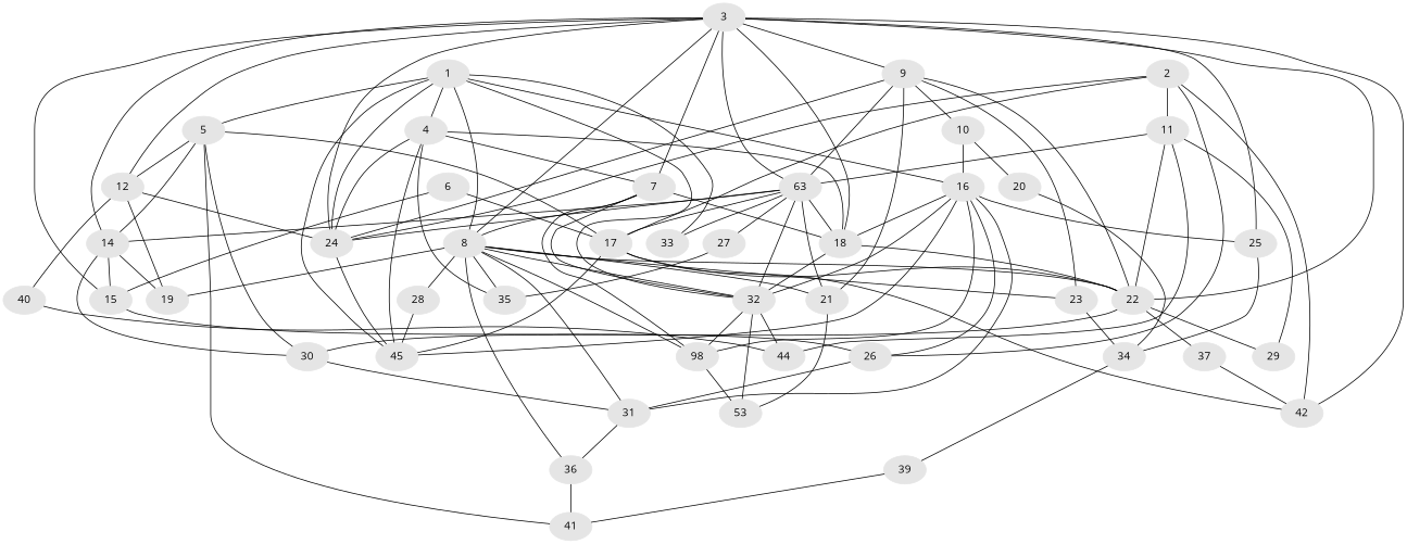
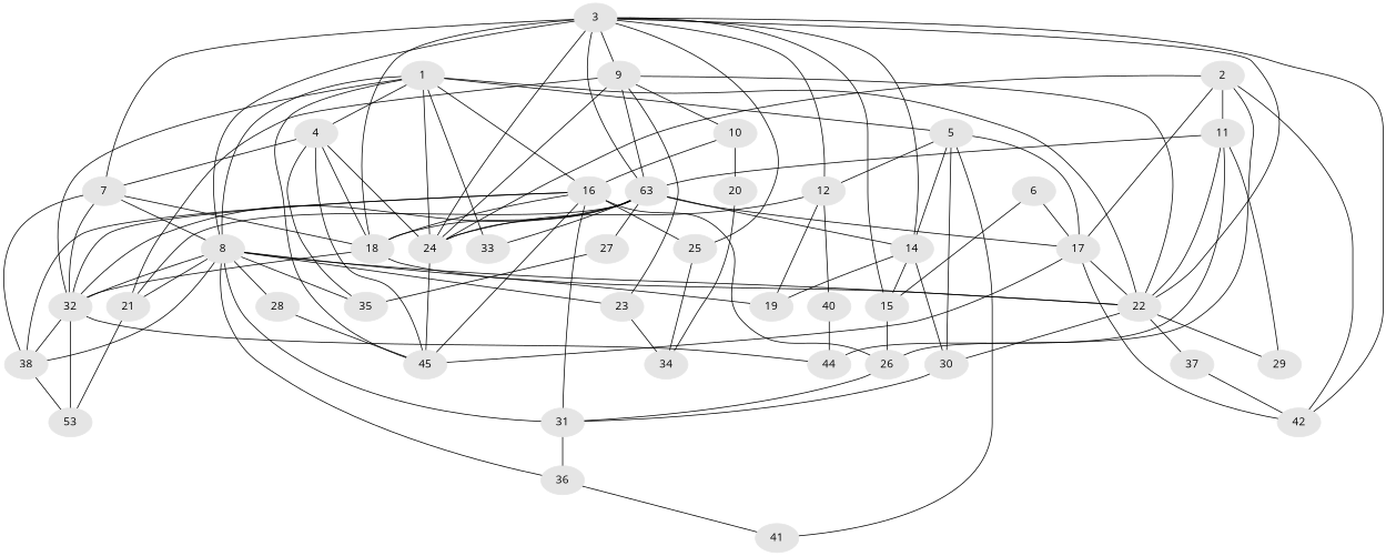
  graph {
    fontname="Open Sans"
    node [color=gray90 fontname="Open Sans" style=filled]
    edge [fontname="Open Sans" weight=1.0]
    1
    4
    5
    8
    16
    22
    24
    32
    33
    45
    7
    18
    35
    17
    12
    14
    30
    41
-   38 [label=98]
+   38
    19
    21
    23
    28
    31
    36
    26
    25
    29
    37
    44
    n31 [label=53]
    2
    11
    42
    n35 [label=63]
    3
    9
    15
    10
    40
    27
    34
    6
    20
-   39
    1 -- 4
    1 -- 5
    1 -- 8
    1 -- 16
+   1 -- 22
    1 -- 24
    1 -- 32
    1 -- 33
    1 -- 45
    4 -- 24
    4 -- 45
    4 -- 7
    4 -- 18
    4 -- 35
    5 -- 17
    5 -- 12
    5 -- 14
    5 -- 30
    5 -- 41
    8 -- 22 [weight=2.0]
    8 -- 32
    8 -- 35
    8 -- 38
    8 -- 19 [weight=3.0]
    8 -- 21
    8 -- 23
    8 -- 28
    8 -- 31
    8 -- 36
    16 -- 32
    16 -- 45
    16 -- 18
    16 -- 38 [weight=2.0]
    16 -- 31 [weight=2.0]
    16 -- 26
    16 -- 25
    22 -- 30
    22 -- 29
    22 -- 37
    24 -- 45
    32 -- 38
    32 -- 44
    32 -- n31
    7 -- 8
    7 -- 32
    7 -- 18 [weight=2.0]
    7 -- 38
    18 -- 22
    18 -- 32 [weight=2.0]
    17 -- 22
    17 -- 45
    17 -- 42
    12 -- 24
    12 -- 19
    12 -- 40
    14 -- 30
    14 -- 19
    14 -- 15
    30 -- 31
    38 -- n31
    21 -- n31
    23 -- 34
    28 -- 45
    31 -- 36
    36 -- 41
    26 -- 31
    25 -- 34
    37 -- 42
    2 -- 24
    2 -- 17
    2 -- 26
    2 -- 11
    2 -- 42
    11 -- 22
    11 -- 29
    11 -- 44
    11 -- n35
    n35 -- 24
    n35 -- 32
    n35 -- 33
    n35 -- 18 [weight=4.0]
    n35 -- 17
    n35 -- 14
    n35 -- 21
    n35 -- 27
    3 -- 8
    3 -- 22
    3 -- 24
    3 -- 7
    3 -- 18 [weight=3.0]
    3 -- 12 [weight=2.0]
    3 -- 14
    3 -- 25
    3 -- 42
    3 -- n35 [weight=2.0]
    3 -- 9
    3 -- 15
    9 -- 22
    9 -- 24
    9 -- 21 [weight=2.0]
    9 -- 23
    9 -- n35
    9 -- 10
    15 -- 26
    10 -- 16
    10 -- 20
    40 -- 44
    27 -- 35
-   34 -- 39
    6 -- 17
    6 -- 15
    20 -- 34
-   39 -- 41
  }
